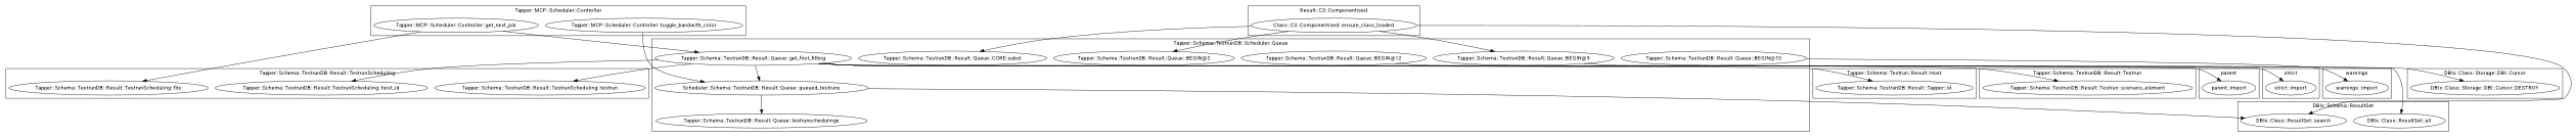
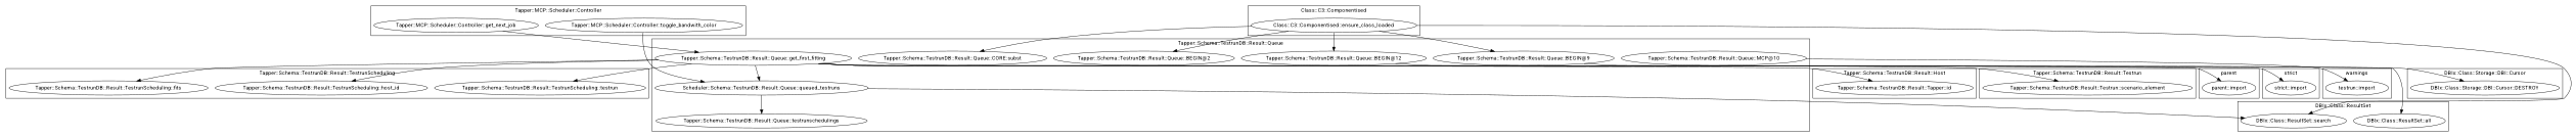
  digraph {
    fontname=Roboto
    node [fontname=Roboto]
    edge [fontname=Roboto]
    "Tapper::Schema::TestrunDB::Result::TestrunScheduling::fits"
    "Tapper::Schema::TestrunDB::Result::TestrunScheduling::host_id"
    "Tapper::Schema::TestrunDB::Result::TestrunScheduling::testrun"
    "DBIx::Class::ResultSet::all"
    "DBIx::Class::ResultSet::search"
    "parent::import"
    "DBIx::Class::Storage::DBI::Cursor::DESTROY"
    n8 [label="Tapper::Schema::TestrunDB::Result::Tapper::id"]
    "Class::C3::Componentised::ensure_class_loaded"
    "Tapper::Schema::TestrunDB::Result::Testrun::scenario_element"
-   "warnings::import"
+   "warnings::import" [label="testrun::import"]
    n12 [label="Scheduler::Schema::TestrunDB::Result::Queue::queued_testruns"]
    "Tapper::Schema::TestrunDB::Result::Queue::get_first_fitting"
    "Tapper::Schema::TestrunDB::Result::Queue::testrunschedulings"
    "Tapper::Schema::TestrunDB::Result::Queue::BEGIN@12"
    "Tapper::Schema::TestrunDB::Result::Queue::BEGIN@9"
    "Tapper::Schema::TestrunDB::Result::Queue::BEGIN@2"
-   "Tapper::Schema::TestrunDB::Result::Queue::BEGIN@10"
+   "Tapper::Schema::TestrunDB::Result::Queue::BEGIN@10" [label="Tapper::Schema::TestrunDB::Result::Queue::MCP@10"]
    "Tapper::Schema::TestrunDB::Result::Queue::CORE:subst"
    "Tapper::MCP::Scheduler::Controller::get_next_job"
    "Tapper::MCP::Scheduler::Controller::toggle_bandwith_color"
    "strict::import"
    subgraph cluster_1 {
      label="Tapper::Schema::TestrunDB::Result::TestrunScheduling"
      "Tapper::Schema::TestrunDB::Result::TestrunScheduling::fits"
      "Tapper::Schema::TestrunDB::Result::TestrunScheduling::host_id"
      "Tapper::Schema::TestrunDB::Result::TestrunScheduling::testrun"
    }
    subgraph cluster_2 {
-     label="DBIx::Schema::ResultSet"
+     label="DBIx::Class::ResultSet"
      "DBIx::Class::ResultSet::all"
      "DBIx::Class::ResultSet::search"
    }
    subgraph cluster_3 {
      label=parent
      "parent::import"
    }
    subgraph cluster_4 {
      label="DBIx::Class::Storage::DBI::Cursor"
      "DBIx::Class::Storage::DBI::Cursor::DESTROY"
    }
    subgraph cluster_5 {
-     label="Tapper::Schema::Testrun::Result::Host"
+     label="Tapper::Schema::TestrunDB::Result::Host"
      n8
    }
    subgraph cluster_6 {
-     label="Result::C3::Componentised"
+     label="Class::C3::Componentised"
      "Class::C3::Componentised::ensure_class_loaded"
    }
    subgraph cluster_7 {
      label="Tapper::Schema::TestrunDB::Result::Testrun"
      "Tapper::Schema::TestrunDB::Result::Testrun::scenario_element"
    }
    subgraph cluster_8 {
      label=warnings
      "warnings::import"
    }
    subgraph cluster_9 {
-     label="Tapper::Schema::TestrunDB::Scheduler::Queue"
+     label="Tapper::Schema::TestrunDB::Result::Queue"
      n12
      "Tapper::Schema::TestrunDB::Result::Queue::get_first_fitting"
      "Tapper::Schema::TestrunDB::Result::Queue::testrunschedulings"
      "Tapper::Schema::TestrunDB::Result::Queue::BEGIN@12"
      "Tapper::Schema::TestrunDB::Result::Queue::BEGIN@9"
      "Tapper::Schema::TestrunDB::Result::Queue::BEGIN@2"
      "Tapper::Schema::TestrunDB::Result::Queue::BEGIN@10"
      "Tapper::Schema::TestrunDB::Result::Queue::CORE:subst"
    }
    subgraph cluster_10 {
      label="Tapper::MCP::Scheduler::Controller"
      "Tapper::MCP::Scheduler::Controller::get_next_job"
      "Tapper::MCP::Scheduler::Controller::toggle_bandwith_color"
    }
    subgraph cluster_11 {
      label="strict"
      "strict::import"
    }
    "Class::C3::Componentised::ensure_class_loaded" -> "DBIx::Class::ResultSet::search"
+   "Class::C3::Componentised::ensure_class_loaded" -> "Tapper::Schema::TestrunDB::Result::Queue::BEGIN@12"
    "Class::C3::Componentised::ensure_class_loaded" -> "Tapper::Schema::TestrunDB::Result::Queue::BEGIN@9"
    "Class::C3::Componentised::ensure_class_loaded" -> "Tapper::Schema::TestrunDB::Result::Queue::BEGIN@2"
    "Class::C3::Componentised::ensure_class_loaded" -> "Tapper::Schema::TestrunDB::Result::Queue::CORE:subst"
    n12 -> "DBIx::Class::ResultSet::search"
    n12 -> "Tapper::Schema::TestrunDB::Result::Queue::testrunschedulings"
-   "Tapper::MCP::Scheduler::Controller::get_next_job" -> "Tapper::Schema::TestrunDB::Result::TestrunScheduling::fits"
+   "Tapper::Schema::TestrunDB::Result::Queue::get_first_fitting" -> "Tapper::Schema::TestrunDB::Result::TestrunScheduling::fits"
    "Tapper::Schema::TestrunDB::Result::Queue::get_first_fitting" -> "Tapper::Schema::TestrunDB::Result::TestrunScheduling::host_id"
    "Tapper::Schema::TestrunDB::Result::Queue::get_first_fitting" -> "Tapper::Schema::TestrunDB::Result::TestrunScheduling::testrun"
    "Tapper::Schema::TestrunDB::Result::Queue::get_first_fitting" -> "DBIx::Class::ResultSet::all"
    "Tapper::Schema::TestrunDB::Result::Queue::get_first_fitting" -> "DBIx::Class::Storage::DBI::Cursor::DESTROY"
    "Tapper::Schema::TestrunDB::Result::Queue::get_first_fitting" -> n8
    "Tapper::Schema::TestrunDB::Result::Queue::get_first_fitting" -> "Tapper::Schema::TestrunDB::Result::Testrun::scenario_element"
    "Tapper::Schema::TestrunDB::Result::Queue::get_first_fitting" -> n12
    "Tapper::Schema::TestrunDB::Result::Queue::BEGIN@12" -> "parent::import"
    "Tapper::Schema::TestrunDB::Result::Queue::BEGIN@9" -> "strict::import"
    "Tapper::Schema::TestrunDB::Result::Queue::BEGIN@10" -> "warnings::import"
    "Tapper::MCP::Scheduler::Controller::get_next_job" -> "Tapper::Schema::TestrunDB::Result::Queue::get_first_fitting"
    "Tapper::MCP::Scheduler::Controller::toggle_bandwith_color" -> n12
  }
